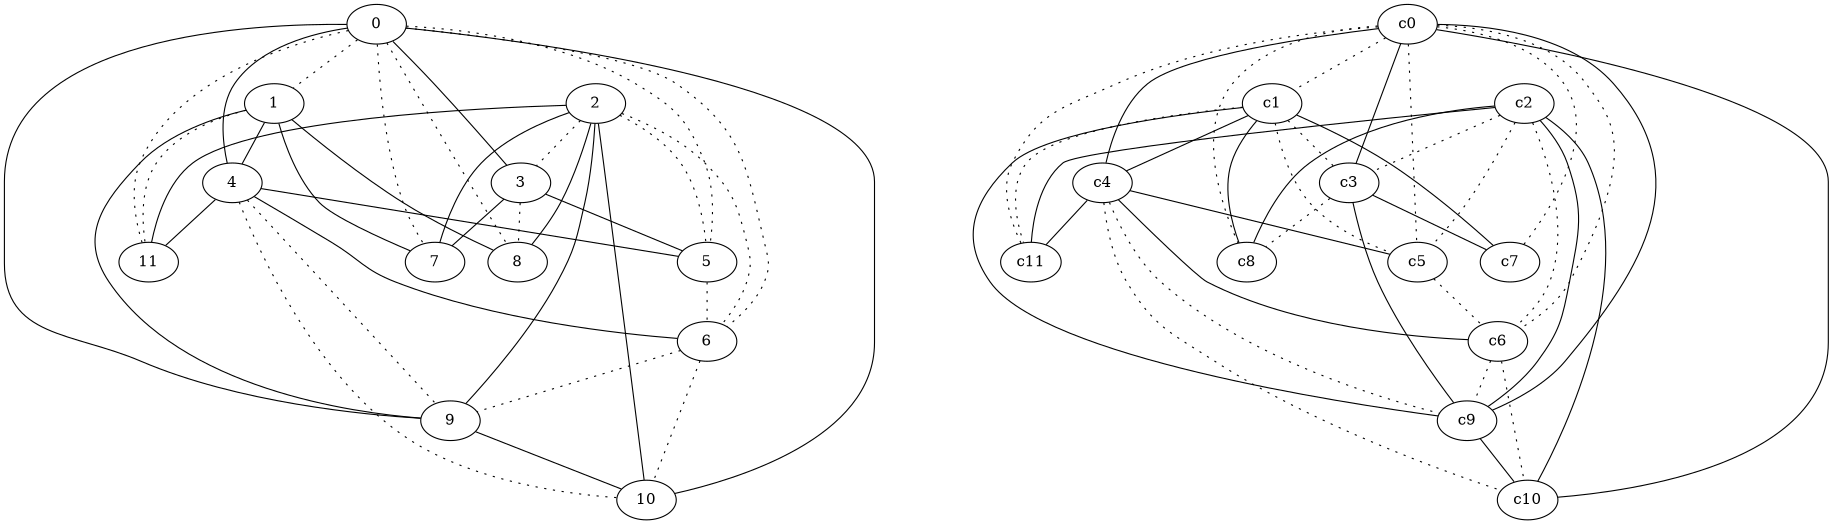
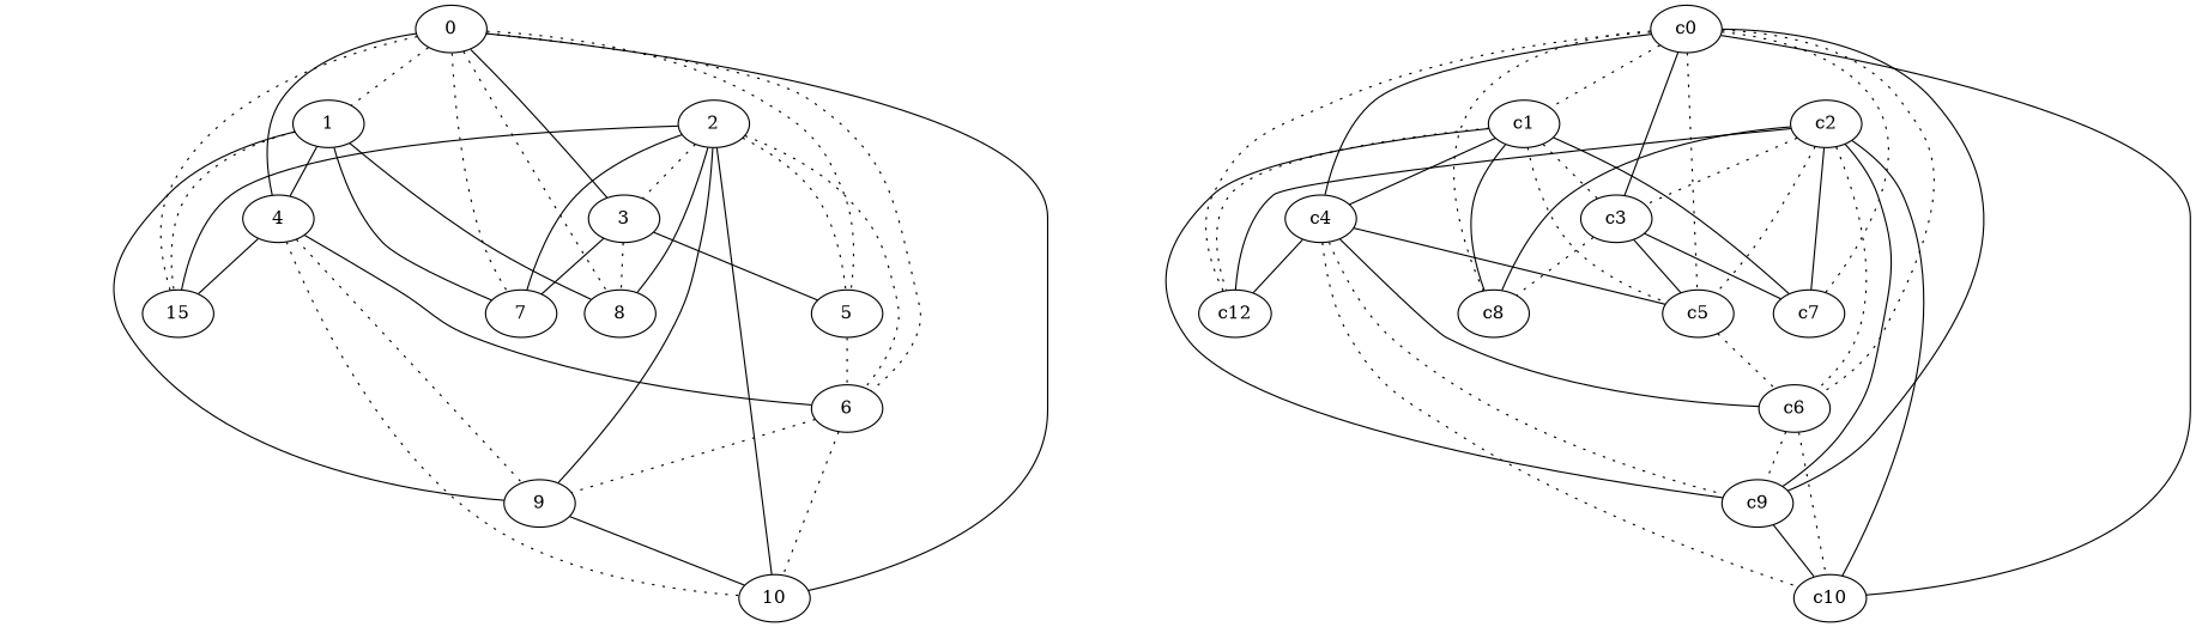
  graph {
    n1 [label=0]
    n2 [label=1]
    n3 [label=3]
    n4 [label=4]
    n5 [label=5]
    n6 [label=6]
    n7 [label=7]
    n8 [label=8]
    n9 [label=9]
    n10 [label=10]
-   n11 [label=11]
+   n11 [label=15]
    n12 [label=2]
    c0
    c1
    c3
    c4
    c5
    c6
    c7
    c8
    c9
    c10
-   c11
+   c11 [label=c12]
    c2
    n1 -- n2 [style=dotted]
    n1 -- n3
    n1 -- n4
    n1 -- n5 [style=dotted]
    n1 -- n6 [style=dotted]
    n1 -- n7 [style=dotted]
    n1 -- n8 [style=dotted]
-   n1 -- n9
    n1 -- n10
    n1 -- n11 [style=dotted]
    n2 -- n4
    n2 -- n7
    n2 -- n8
    n2 -- n9
    n2 -- n11 [style=dotted]
    n3 -- n5
    n3 -- n7
    n3 -- n8 [style=dotted]
-   n4 -- n5
    n4 -- n6
    n4 -- n9 [style=dotted]
    n4 -- n10 [style=dotted]
    n4 -- n11
    n5 -- n6 [style=dotted]
    n6 -- n9 [style=dotted]
    n6 -- n10 [style=dotted]
    n9 -- n10
    n12 -- n3 [style=dotted]
    n12 -- n5 [style=dotted]
    n12 -- n6 [style=dotted]
    n12 -- n7
    n12 -- n8
    n12 -- n9
    n12 -- n10
    n12 -- n11
    c0 -- c1 [style=dotted]
    c0 -- c3
    c0 -- c4
    c0 -- c5 [style=dotted]
    c0 -- c6 [style=dotted]
    c0 -- c7 [style=dotted]
    c0 -- c8 [style=dotted]
    c0 -- c9
    c0 -- c10
    c0 -- c11 [style=dotted]
    c1 -- c3 [style=dotted]
    c1 -- c4
    c1 -- c5 [style=dotted]
    c1 -- c7
    c1 -- c8
    c1 -- c9
    c1 -- c11 [style=dotted]
-   c3 -- c9
+   c3 -- c5
    c3 -- c7
    c3 -- c8 [style=dotted]
    c4 -- c5
    c4 -- c6
    c4 -- c9 [style=dotted]
    c4 -- c10 [style=dotted]
    c4 -- c11
    c5 -- c6 [style=dotted]
    c6 -- c9 [style=dotted]
    c6 -- c10 [style=dotted]
    c9 -- c10
    c2 -- c3 [style=dotted]
    c2 -- c5 [style=dotted]
    c2 -- c6 [style=dotted]
+   c2 -- c7
    c2 -- c8
    c2 -- c9
    c2 -- c10
    c2 -- c11
  }
